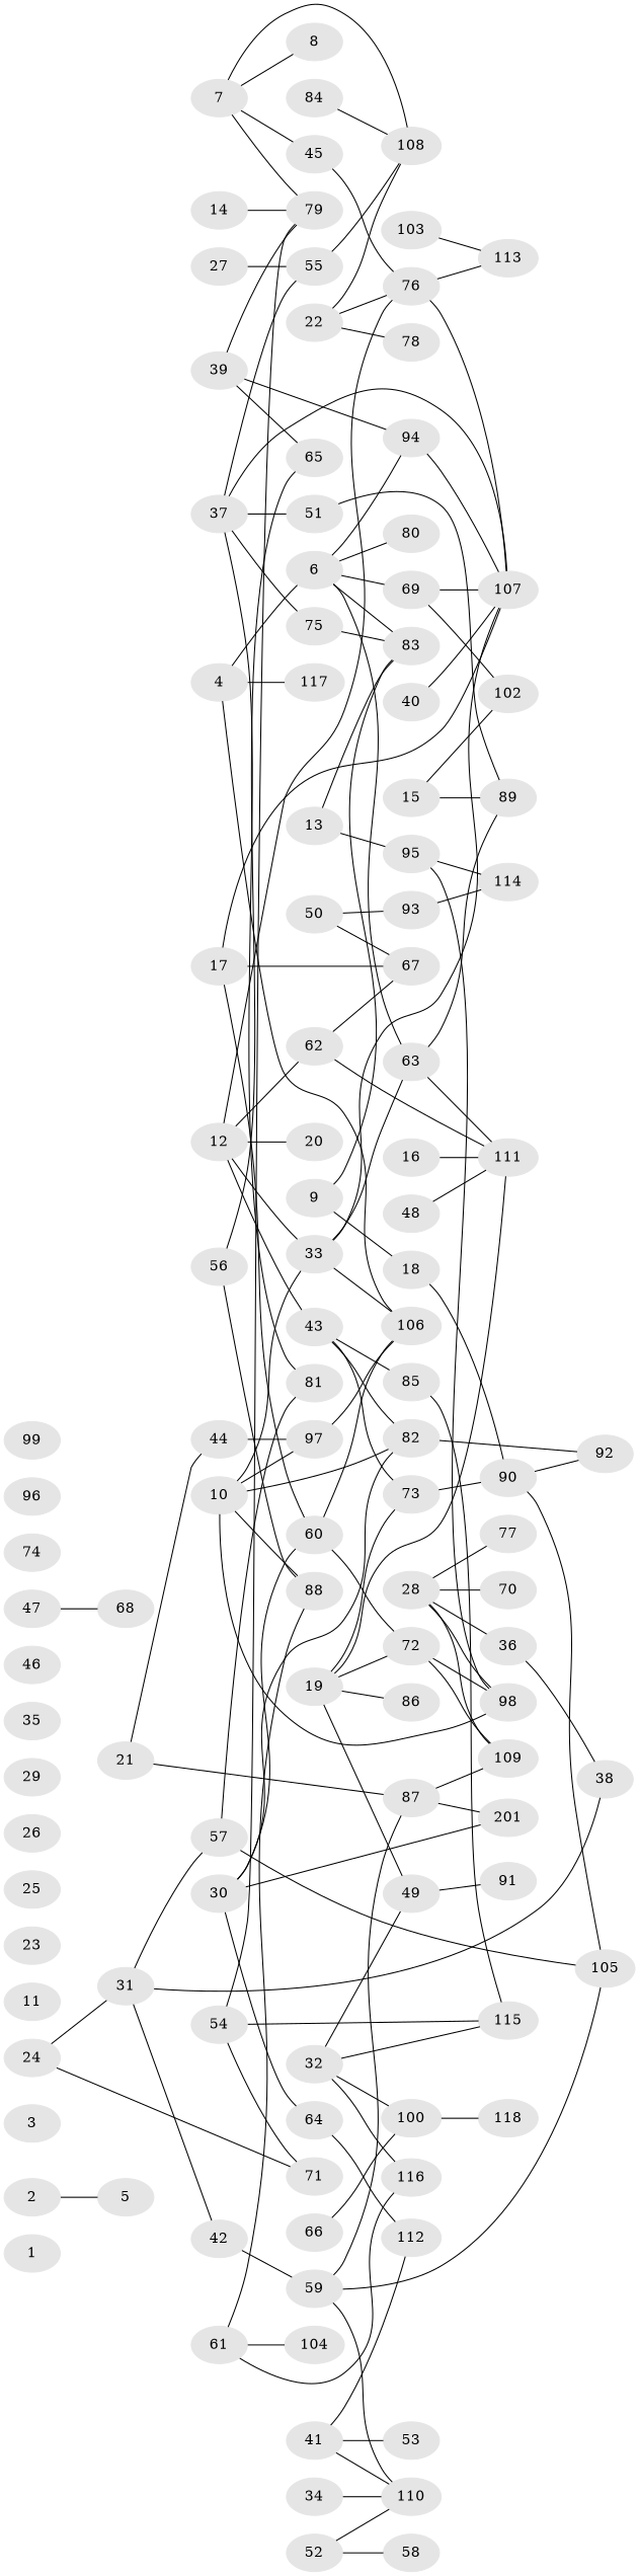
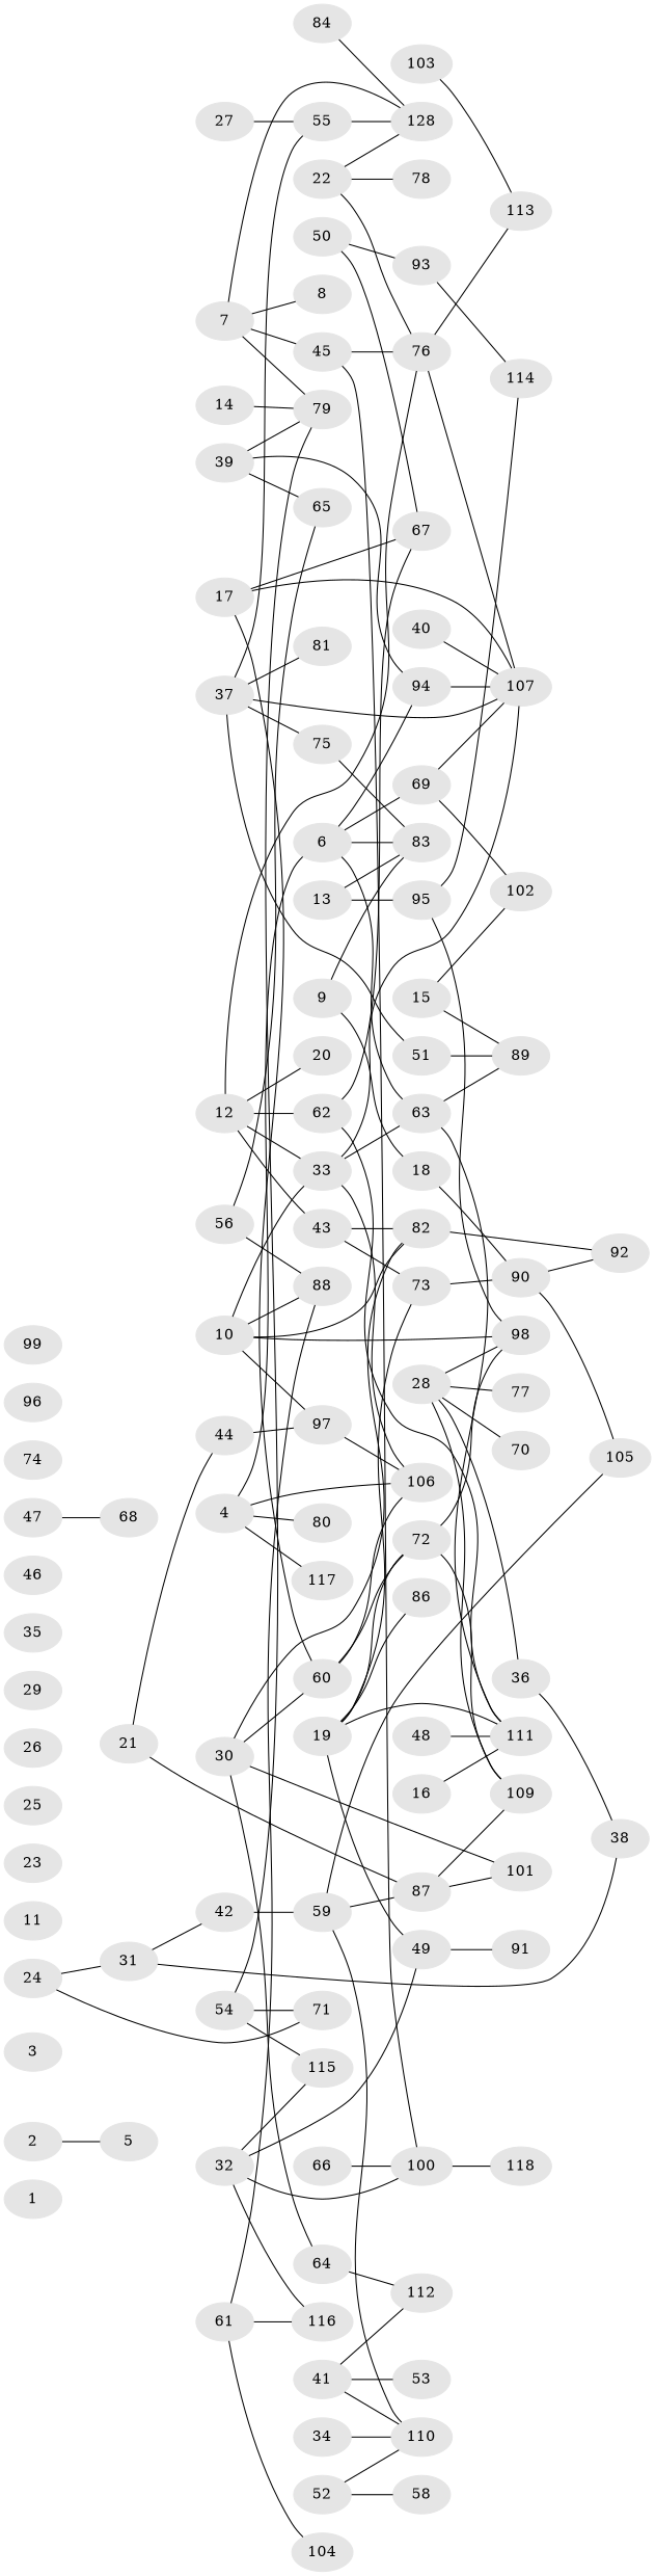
  graph {
    rankdir=LR
    node [color=gray90 style=filled]
    1
    2
    5
    3
    4
    6
    80
    106
    117
    63
    69
    83
    94
    54
    79
    71
    115
    89
    111
    102
    107
    7
-   108
+   108 [label=128]
    8
    45
    76
    100
    9
    18
    90
    10
    33
    82
    88
    97
    98
    92
    11
    12
    20
    43
    62
    73
-   85
    67
    113
    13
    95
    14
    15
    16
    17
    60
    72
    105
    19
    49
    86
    91
    109
    21
    44
    87
-   101 [label=201]
+   101
    22
    78
    23
    24
    31
    38
    42
-   57
    25
    26
    27
    55
    28
    36
    70
    77
    29
    30
    64
    112
    59
    81
    32
    116
    118
    34
    110
    35
    37
    51
    75
    39
    65
    40
    41
    53
    46
    47
    68
    48
    50
    93
    114
    52
    58
    56
    61
    104
    66
    74
    84
    96
    99
    103
    2 -- 5
    4 -- 6
-   6 -- 80
+   4 -- 80
    4 -- 106
    4 -- 117
    6 -- 63
    6 -- 69
    6 -- 83
    6 -- 94
    63 -- 89
    63 -- 111
    69 -- 102
    69 -- 107
    94 -- 107
    54 -- 79
    54 -- 71
    54 -- 115
    7 -- 79
    7 -- 108
    7 -- 8
    7 -- 45
    45 -- 76
+   45 -- 100
    76 -- 107
    76 -- 113
    100 -- 118
    9 -- 83
    9 -- 18
    18 -- 90
    90 -- 92
    90 -- 105
    10 -- 33
    10 -- 82
    10 -- 88
    10 -- 97
    10 -- 98
    33 -- 106
    33 -- 63
    33 -- 107
    82 -- 92
    97 -- 106
    12 -- 76
    12 -- 33
    12 -- 20
    12 -- 43
    12 -- 62
    43 -- 82
    43 -- 73
-   43 -- 85
    62 -- 111
    62 -- 67
    73 -- 90
-   85 -- 115
    13 -- 83
    13 -- 95
    95 -- 98
    95 -- 114
    14 -- 79
    15 -- 89
    15 -- 102
    16 -- 111
    17 -- 107
    17 -- 67
    17 -- 60
    60 -- 106
    60 -- 72
    72 -- 98
    72 -- 109
    19 -- 111
    19 -- 73
    19 -- 72
    19 -- 49
    19 -- 86
    49 -- 91
    21 -- 44
    21 -- 87
    44 -- 97
    87 -- 109
    87 -- 101
    22 -- 108
    22 -- 76
    22 -- 78
    24 -- 71
    24 -- 31
    31 -- 38
    31 -- 42
-   31 -- 57
    42 -- 59
-   57 -- 105
-   57 -- 81
    27 -- 55
    55 -- 108
    28 -- 98
    28 -- 109
    28 -- 36
    28 -- 70
    28 -- 77
    36 -- 38
    30 -- 82
    30 -- 60
    30 -- 101
    30 -- 64
    64 -- 112
    59 -- 105
    59 -- 87
    59 -- 110
    32 -- 115
    32 -- 100
    32 -- 49
    32 -- 116
    34 -- 110
    37 -- 107
    37 -- 55
    37 -- 81
    37 -- 51
    37 -- 75
    51 -- 89
    75 -- 83
    39 -- 94
    39 -- 79
    39 -- 65
    40 -- 107
    41 -- 112
    41 -- 110
    41 -- 53
    47 -- 68
    48 -- 111
    50 -- 67
    50 -- 93
    93 -- 114
    52 -- 110
    52 -- 58
    56 -- 88
    56 -- 65
    61 -- 88
    61 -- 116
    61 -- 104
    66 -- 100
    84 -- 108
    103 -- 113
  }
